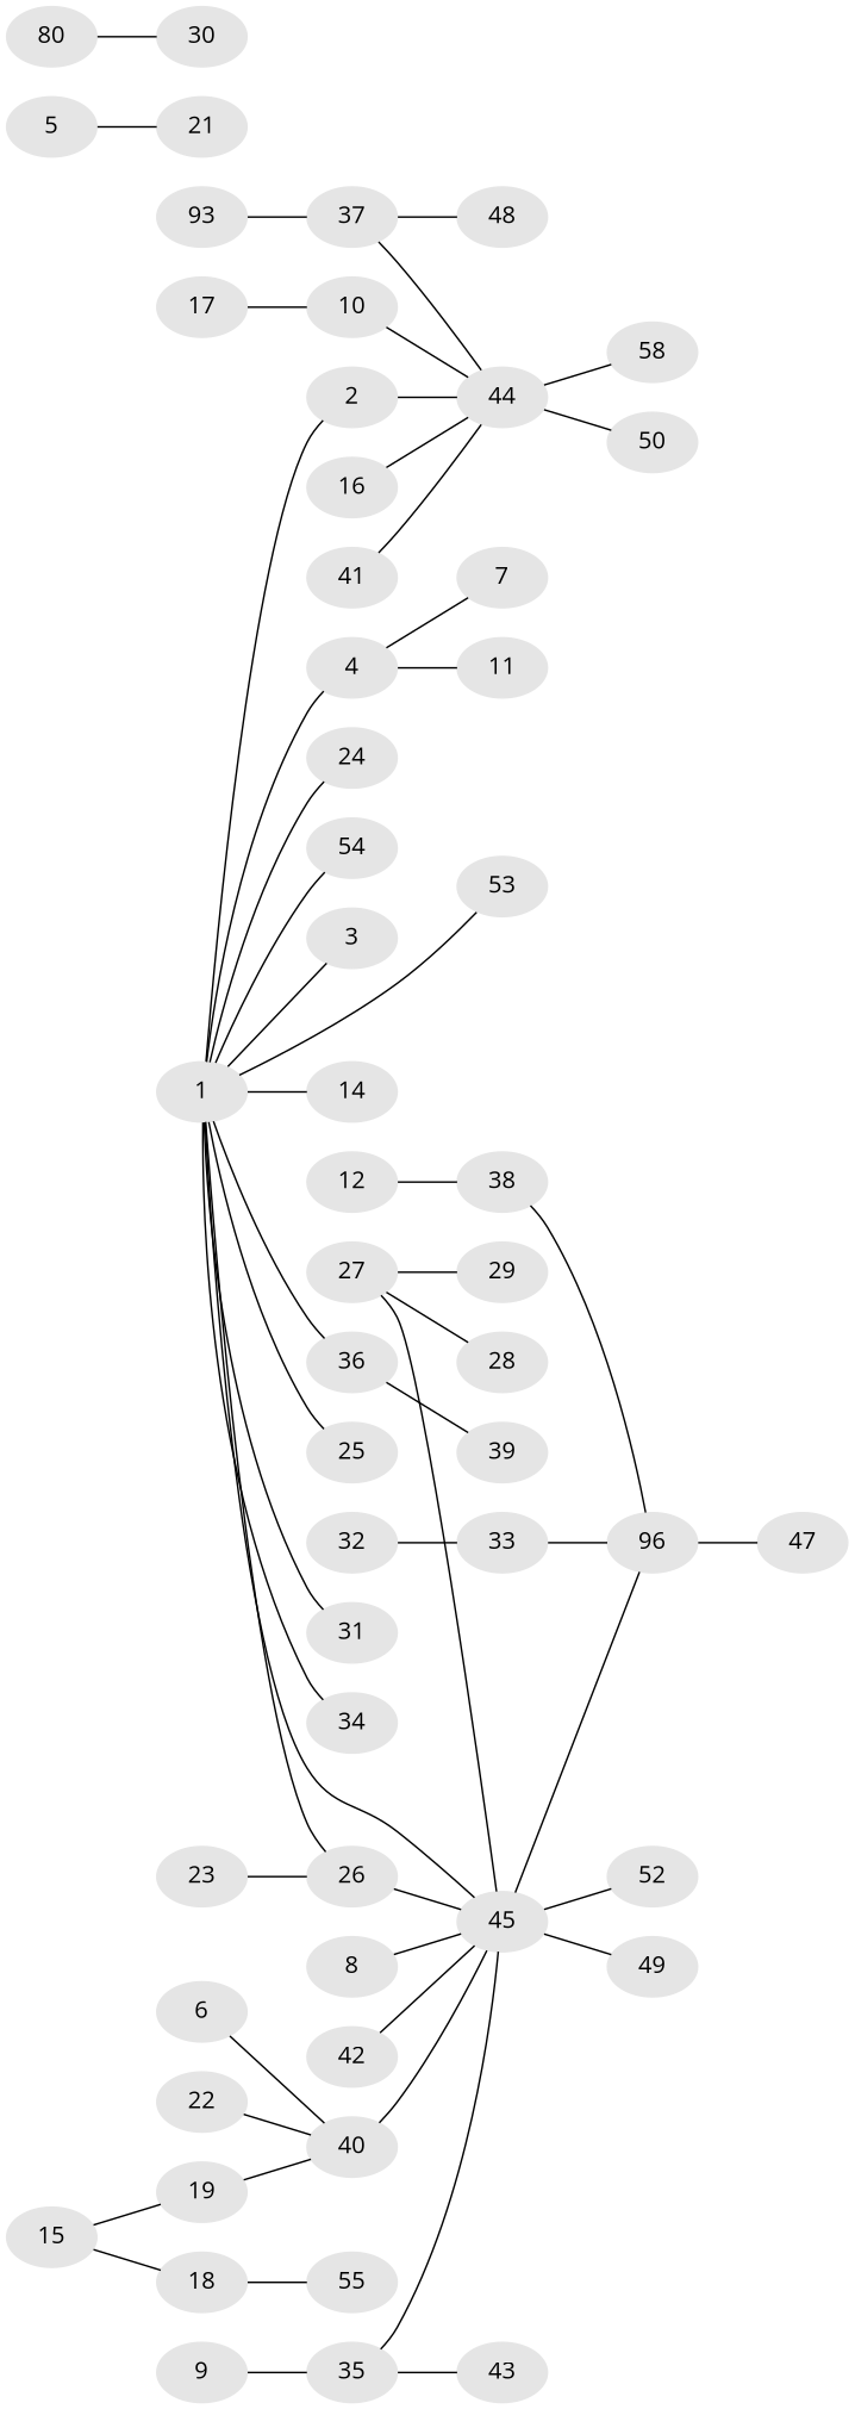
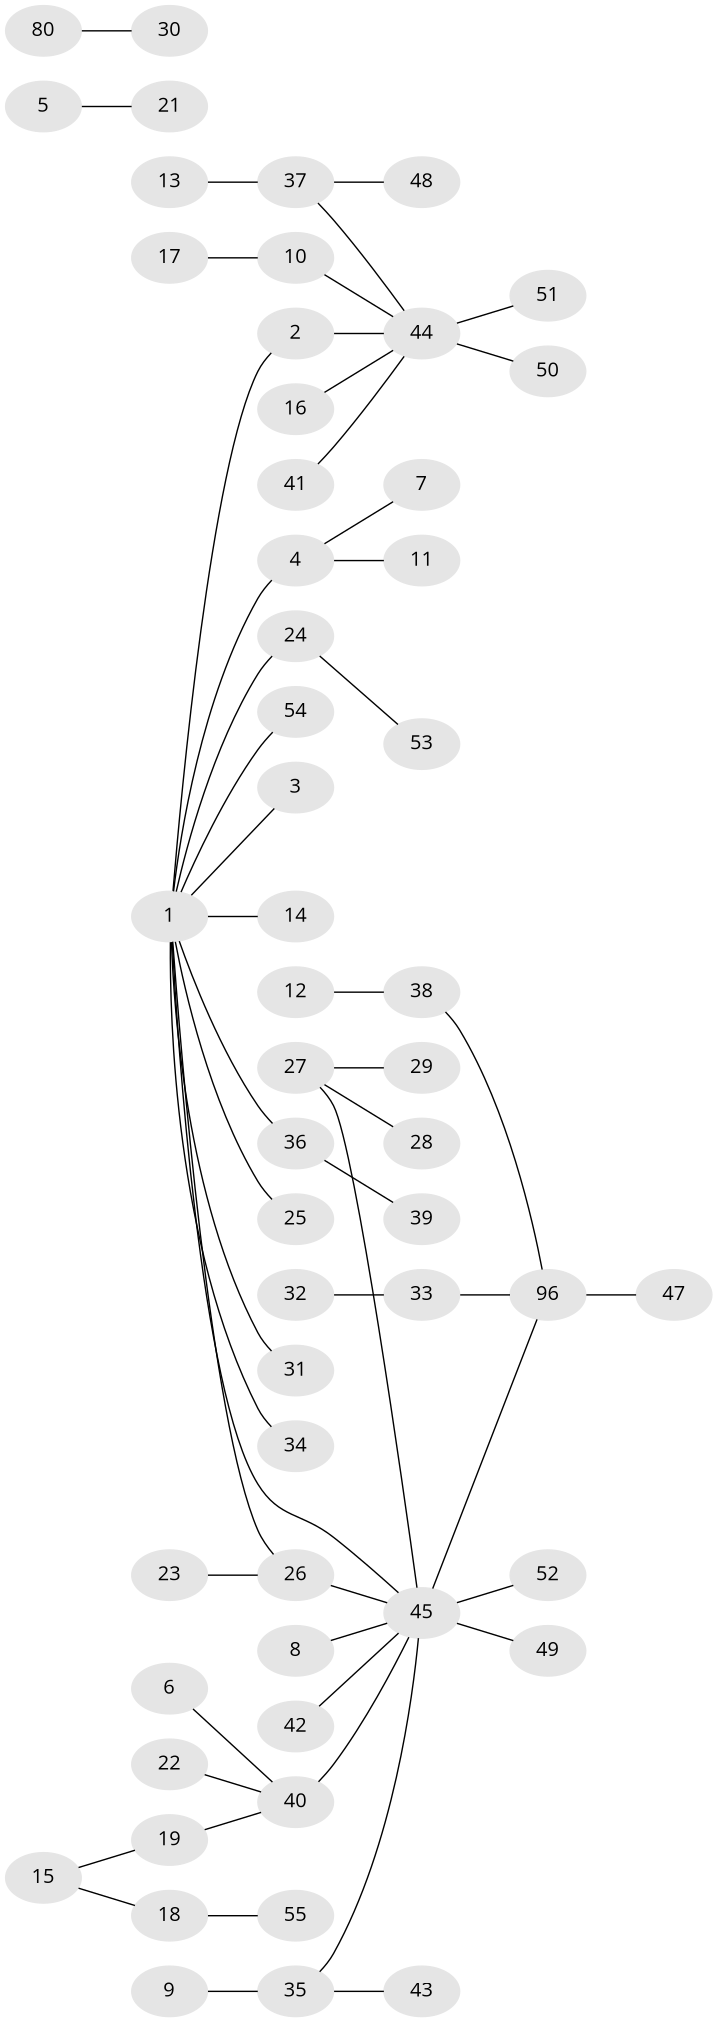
  graph {
    fontname="Open Sans"
    rankdir=LR
    node [color=gray90 fontname="Open Sans" style=filled]
    edge [fontname="Open Sans" weight=1.0]
    1
    2
    3
    4
    14
    24
    25
    26
    31
    34
    36
    45
    53
    54
    44
    7
    11
    39
    n19 [label=96]
    49
    52
    5
    21
    50
-   51 [label=58]
+   51
    6
    40
    8
    9
    35
    43
    10
    12
    38
-   13 [label=93]
+   13
    37
    48
    15
    18
    19
    55
    16
    17
    n44 [label=80]
    30
    22
    23
    27
    28
    29
    32
    33
    47
    41
    42
    1 -- 2
    1 -- 3
    1 -- 4
    1 -- 14
    1 -- 24
    1 -- 25
    1 -- 26
    1 -- 31
    1 -- 34
    1 -- 36
    1 -- 45
-   1 -- 53
+   24 -- 53
    1 -- 54
    2 -- 44
    4 -- 7
    4 -- 11
    26 -- 45
    36 -- 39
    45 -- n19
    45 -- 49
    45 -- 52
    44 -- 50
    44 -- 51
    n19 -- 47
    5 -- 21
    6 -- 40
    40 -- 45
    8 -- 45
    9 -- 35
    35 -- 45
    35 -- 43
    10 -- 44
    12 -- 38
    38 -- n19
    13 -- 37
    37 -- 44
    37 -- 48
    15 -- 18
    15 -- 19
    18 -- 55
    19 -- 40
    16 -- 44
    17 -- 10
    n44 -- 30
    22 -- 40
    23 -- 26
    27 -- 45
    27 -- 28
    27 -- 29
    32 -- 33
    33 -- n19
    41 -- 44
    42 -- 45
  }
